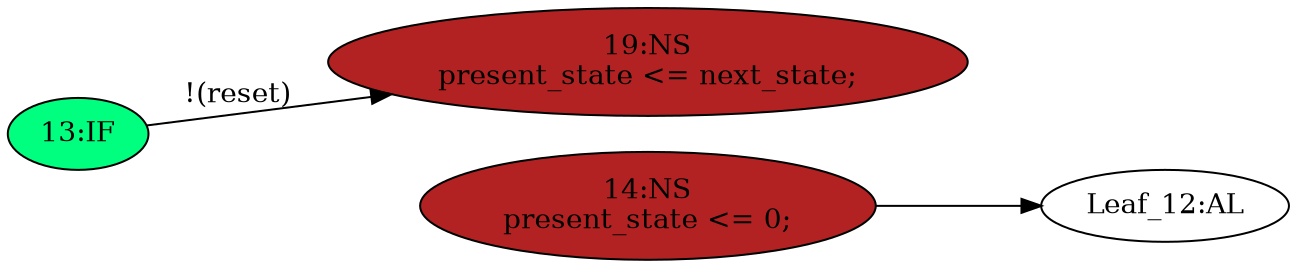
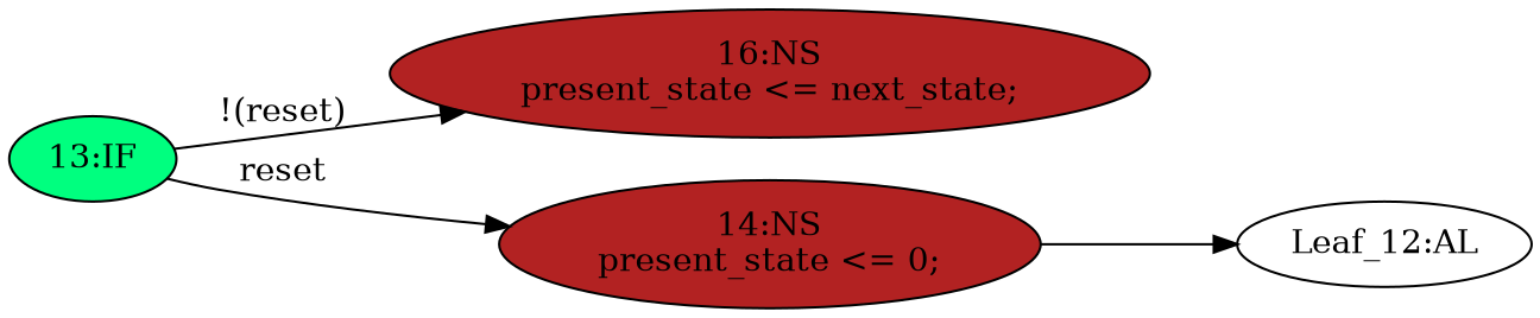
  strict digraph {
    rankdir=LR
    node [fillcolor=firebrick style=filled typ=NonblockingSubstitution]
    edge [cond="['reset']" lineno=13]
-   n1 [ast="<pyverilog.vparser.ast.NonblockingSubstitution object at 0x7f555b1ee590>" label="19:NS\npresent_state <= next_state;" statements="[<pyverilog.vparser.ast.NonblockingSubstitution object at 0x7f555b1ee590>]"]
+   n1 [ast="<pyverilog.vparser.ast.NonblockingSubstitution object at 0x7f555b1ee590>" label="16:NS\npresent_state <= next_state;" statements="[<pyverilog.vparser.ast.NonblockingSubstitution object at 0x7f555b1ee590>]"]
    n2 [def_var="['present_state']" label="Leaf_12:AL" fillcolor="" style="" typ=""]
    n3 [ast="<pyverilog.vparser.ast.IfStatement object at 0x7f555b1ee710>" fillcolor=springgreen label="13:IF" statements="[]" typ=IfStatement]
    n4 [ast="<pyverilog.vparser.ast.NonblockingSubstitution object at 0x7f555b1ee3d0>" label="14:NS\npresent_state <= 0;" statements="[<pyverilog.vparser.ast.NonblockingSubstitution object at 0x7f555b1ee3d0>]"]
    n3 -> n1 [label="!(reset)"]
+   n3 -> n4 [label=reset]
    n4 -> n2 [cond="[]" lineno=None]
  }
